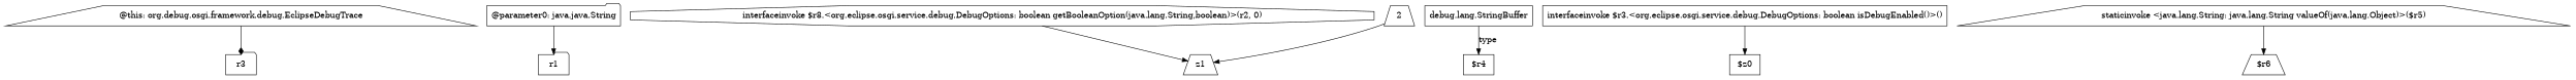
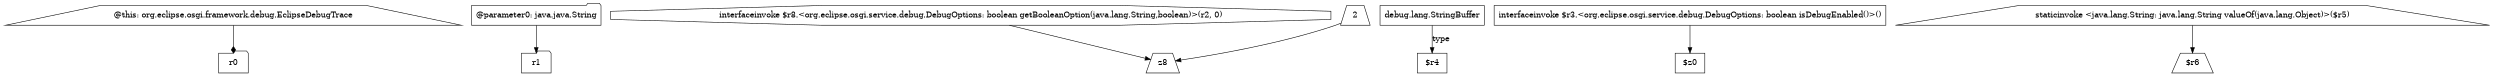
  digraph {
    node [shape=trapezium]
    edge [arrowhead=normal]
-   n1 [label="@this: org.debug.osgi.framework.debug.EclipseDebugTrace"]
-   n2 [label=r3 shape=folder]
+   n1 [label="@this: org.eclipse.osgi.framework.debug.EclipseDebugTrace"]
+   n2 [label=r0 shape=folder]
    n3 [label="@parameter0: java.java.String" shape=folder]
    n4 [label=r1 shape=folder]
    n5 [label="interfaceinvoke $r8.<org.eclipse.osgi.service.debug.DebugOptions: boolean getBooleanOption(java.lang.String,boolean)>(r2, 0)" shape=octagon]
-   n6 [label=z1]
+   n6 [label=z8]
    n7 [label="debug.lang.StringBuffer" shape=box]
    n8 [label="$r4" shape=box]
    n9 [label=2]
    n10 [label="interfaceinvoke $r3.<org.eclipse.osgi.service.debug.DebugOptions: boolean isDebugEnabled()>()" shape=box]
    n11 [label="$z0" shape=box]
    n12 [label="staticinvoke <java.lang.String: java.lang.String valueOf(java.lang.Object)>($r5)"]
    n13 [label="$r6"]
    n1 -> n2 [arrowhead=diamond]
    n3 -> n4
    n5 -> n6
    n7 -> n8 [label=type]
    n9 -> n6
    n10 -> n11
    n12 -> n13
  }
